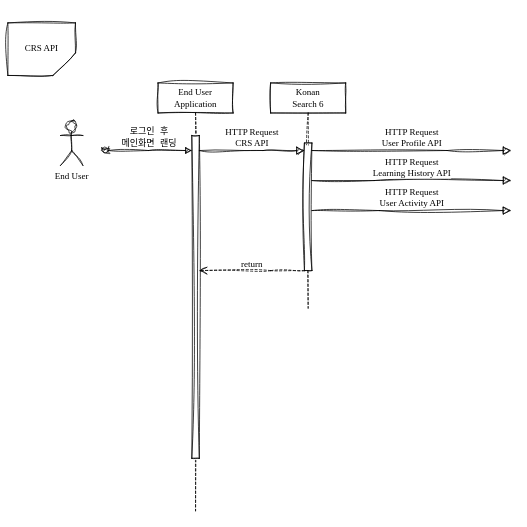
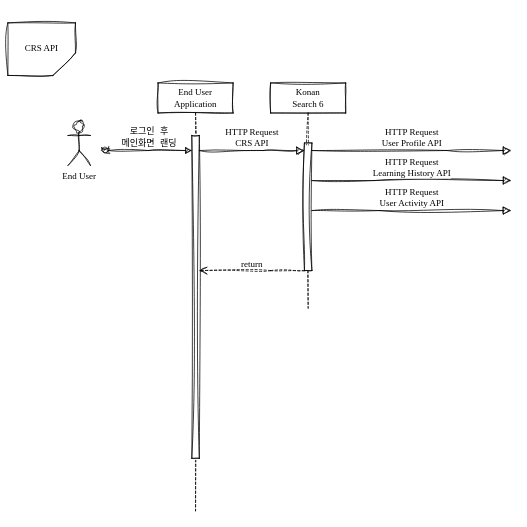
  <mxCell id="0" />
  <mxCell id="1" parent="0" />
  <mxCell id="2" value="End User Application" style="shape=umlLifeline;perimeter=lifelinePerimeter;whiteSpace=wrap;html=1;container=0;dropTarget=0;collapsible=0;recursiveResize=0;outlineConnect=0;portConstraint=eastwest;newEdgeStyle={&quot;edgeStyle&quot;:&quot;elbowEdgeStyle&quot;,&quot;elbow&quot;:&quot;vertical&quot;,&quot;curved&quot;:0,&quot;rounded&quot;:0};sketch=1;hachureGap=4;jiggle=2;curveFitting=1;fontFamily=Architects Daughter;fontSource=https%3A%2F%2Ffonts.googleapis.com%2Fcss%3Ffamily%3DArchitects%2BDaughter;" vertex="1" parent="1"><mxGeometry x="210" y="110" width="100" height="570" as="geometry" /></mxCell>
  <mxCell id="3" value="" style="html=1;points=[];perimeter=orthogonalPerimeter;outlineConnect=0;targetShapes=umlLifeline;portConstraint=eastwest;newEdgeStyle={&quot;edgeStyle&quot;:&quot;elbowEdgeStyle&quot;,&quot;elbow&quot;:&quot;vertical&quot;,&quot;curved&quot;:0,&quot;rounded&quot;:0};sketch=1;hachureGap=4;jiggle=2;curveFitting=1;fontFamily=Architects Daughter;fontSource=https%3A%2F%2Ffonts.googleapis.com%2Fcss%3Ffamily%3DArchitects%2BDaughter;" vertex="1" parent="2"><mxGeometry x="45" y="70" width="10" height="430" as="geometry" /></mxCell>
  <mxCell id="4" value="Konan&lt;div&gt;Search 6&lt;/div&gt;" style="shape=umlLifeline;perimeter=lifelinePerimeter;whiteSpace=wrap;html=1;container=0;dropTarget=0;collapsible=0;recursiveResize=0;outlineConnect=0;portConstraint=eastwest;newEdgeStyle={&quot;edgeStyle&quot;:&quot;elbowEdgeStyle&quot;,&quot;elbow&quot;:&quot;vertical&quot;,&quot;curved&quot;:0,&quot;rounded&quot;:0};sketch=1;hachureGap=4;jiggle=2;curveFitting=1;fontFamily=Architects Daughter;fontSource=https%3A%2F%2Ffonts.googleapis.com%2Fcss%3Ffamily%3DArchitects%2BDaughter;" vertex="1" parent="1"><mxGeometry x="360" y="110" width="100" height="300" as="geometry" /></mxCell>
  <mxCell id="5" value="" style="html=1;points=[];perimeter=orthogonalPerimeter;outlineConnect=0;targetShapes=umlLifeline;portConstraint=eastwest;newEdgeStyle={&quot;edgeStyle&quot;:&quot;elbowEdgeStyle&quot;,&quot;elbow&quot;:&quot;vertical&quot;,&quot;curved&quot;:0,&quot;rounded&quot;:0};sketch=1;hachureGap=4;jiggle=2;curveFitting=1;fontFamily=Architects Daughter;fontSource=https%3A%2F%2Ffonts.googleapis.com%2Fcss%3Ffamily%3DArchitects%2BDaughter;" vertex="1" parent="4"><mxGeometry x="45" y="80" width="10" height="170" as="geometry" /></mxCell>
  <mxCell id="6" value="HTTP Request&lt;div&gt;CRS API&lt;/div&gt;" style="html=1;verticalAlign=bottom;endArrow=block;edgeStyle=elbowEdgeStyle;elbow=vertical;curved=0;rounded=0;sketch=1;hachureGap=4;jiggle=2;curveFitting=1;fontFamily=Architects Daughter;fontSource=https%3A%2F%2Ffonts.googleapis.com%2Fcss%3Ffamily%3DArchitects%2BDaughter;fontSize=12;startSize=8;endSize=8;" edge="1" parent="1" target="5"><mxGeometry relative="1" as="geometry"><mxPoint x="265" y="200" as="sourcePoint" /><Array as="points"><mxPoint x="350" y="200" /></Array></mxGeometry></mxCell>
  <mxCell id="7" value="return" style="html=1;verticalAlign=bottom;endArrow=open;dashed=1;endSize=8;edgeStyle=elbowEdgeStyle;elbow=vertical;curved=0;rounded=0;sketch=1;hachureGap=4;jiggle=2;curveFitting=1;fontFamily=Architects Daughter;fontSource=https%3A%2F%2Ffonts.googleapis.com%2Fcss%3Ffamily%3DArchitects%2BDaughter;fontSize=12;" edge="1" parent="1" source="5"><mxGeometry relative="1" as="geometry"><mxPoint x="265" y="360" as="targetPoint" /><Array as="points"><mxPoint x="360" y="360" /></Array></mxGeometry></mxCell>
- <mxCell id="8" value="End User" style="shape=umlActor;verticalLabelPosition=bottom;verticalAlign=top;html=1;outlineConnect=0;sketch=1;hachureGap=4;jiggle=2;curveFitting=1;fontFamily=Architects Daughter;fontSource=https%3A%2F%2Ffonts.googleapis.com%2Fcss%3Ffamily%3DArchitects%2BDaughter;" vertex="1" parent="1"><mxGeometry x="80" y="160" width="30" height="60" as="geometry" /></mxCell>
+ <mxCell id="8" value="End User" style="shape=umlActor;verticalLabelPosition=bottom;verticalAlign=top;html=1;outlineConnect=0;sketch=1;hachureGap=4;jiggle=2;curveFitting=1;fontFamily=Architects Daughter;fontSource=https%3A%2F%2Ffonts.googleapis.com%2Fcss%3Ffamily%3DArchitects%2BDaughter;" vertex="1" parent="1"><mxGeometry x="90" y="160" width="30" height="60" as="geometry" /></mxCell>
  <mxCell id="9" value="&lt;div&gt;CRS API&lt;/div&gt;" style="shape=card;whiteSpace=wrap;html=1;sketch=1;hachureGap=4;jiggle=2;curveFitting=1;fontFamily=Architects Daughter;fontSource=https%3A%2F%2Ffonts.googleapis.com%2Fcss%3Ffamily%3DArchitects%2BDaughter;rotation=-90;flipH=0;flipV=1;textDirection=vertical-lr;" vertex="1" parent="1"><mxGeometry x="20" y="20" width="70" height="90" as="geometry" /></mxCell>
  <mxCell id="10" value="&lt;font face=&quot;Courier New&quot;&gt;로그인 후&lt;/font&gt;&lt;div&gt;&lt;font face=&quot;Courier New&quot;&gt;메인화면 랜딩&lt;/font&gt;&lt;/div&gt;" style="html=1;verticalAlign=bottom;startArrow=oval;endArrow=block;startSize=8;edgeStyle=elbowEdgeStyle;elbow=vertical;curved=0;rounded=0;sketch=1;hachureGap=4;jiggle=2;curveFitting=1;fontFamily=Architects Daughter;fontSource=https%3A%2F%2Ffonts.googleapis.com%2Fcss%3Ffamily%3DArchitects%2BDaughter;fontSize=12;" edge="1" parent="1"><mxGeometry relative="1" as="geometry"><mxPoint x="140" y="200" as="sourcePoint" /><mxPoint x="255" y="200" as="targetPoint" /></mxGeometry></mxCell>
  <mxCell id="11" value="HTTP Request&lt;div&gt;User Profile API&lt;/div&gt;" style="html=1;verticalAlign=bottom;endArrow=block;edgeStyle=elbowEdgeStyle;elbow=vertical;curved=0;rounded=0;sketch=1;hachureGap=4;jiggle=2;curveFitting=1;fontFamily=Architects Daughter;fontSource=https%3A%2F%2Ffonts.googleapis.com%2Fcss%3Ffamily%3DArchitects%2BDaughter;fontSize=12;startSize=8;endSize=8;" edge="1" parent="1" source="5"><mxGeometry relative="1" as="geometry"><mxPoint x="450" y="200" as="sourcePoint" /><Array as="points"><mxPoint x="595" y="200" /></Array><mxPoint x="680" y="200" as="targetPoint" /></mxGeometry></mxCell>
  <mxCell id="12" value="HTTP Request&lt;div&gt;Learning History API&lt;/div&gt;" style="html=1;verticalAlign=bottom;endArrow=block;edgeStyle=elbowEdgeStyle;elbow=vertical;curved=0;rounded=0;sketch=1;hachureGap=4;jiggle=2;curveFitting=1;fontFamily=Architects Daughter;fontSource=https%3A%2F%2Ffonts.googleapis.com%2Fcss%3Ffamily%3DArchitects%2BDaughter;fontSize=12;startSize=8;endSize=8;" edge="1" parent="1" source="5"><mxGeometry x="0.002" relative="1" as="geometry"><mxPoint x="420" y="240" as="sourcePoint" /><Array as="points"><mxPoint x="498" y="240" /><mxPoint x="613" y="250" /></Array><mxPoint x="680" y="240" as="targetPoint" /><mxPoint as="offset" /></mxGeometry></mxCell>
  <mxCell id="13" value="HTTP Request&lt;div&gt;User Activity API&lt;/div&gt;" style="html=1;verticalAlign=bottom;endArrow=block;edgeStyle=elbowEdgeStyle;elbow=vertical;curved=0;rounded=0;sketch=1;hachureGap=4;jiggle=2;curveFitting=1;fontFamily=Architects Daughter;fontSource=https%3A%2F%2Ffonts.googleapis.com%2Fcss%3Ffamily%3DArchitects%2BDaughter;fontSize=12;startSize=8;endSize=8;" edge="1" parent="1" source="5"><mxGeometry x="0.002" relative="1" as="geometry"><mxPoint x="450" y="280" as="sourcePoint" /><Array as="points"><mxPoint x="505" y="280" /><mxPoint x="620" y="290" /></Array><mxPoint x="680" y="280" as="targetPoint" /><mxPoint as="offset" /></mxGeometry></mxCell>
